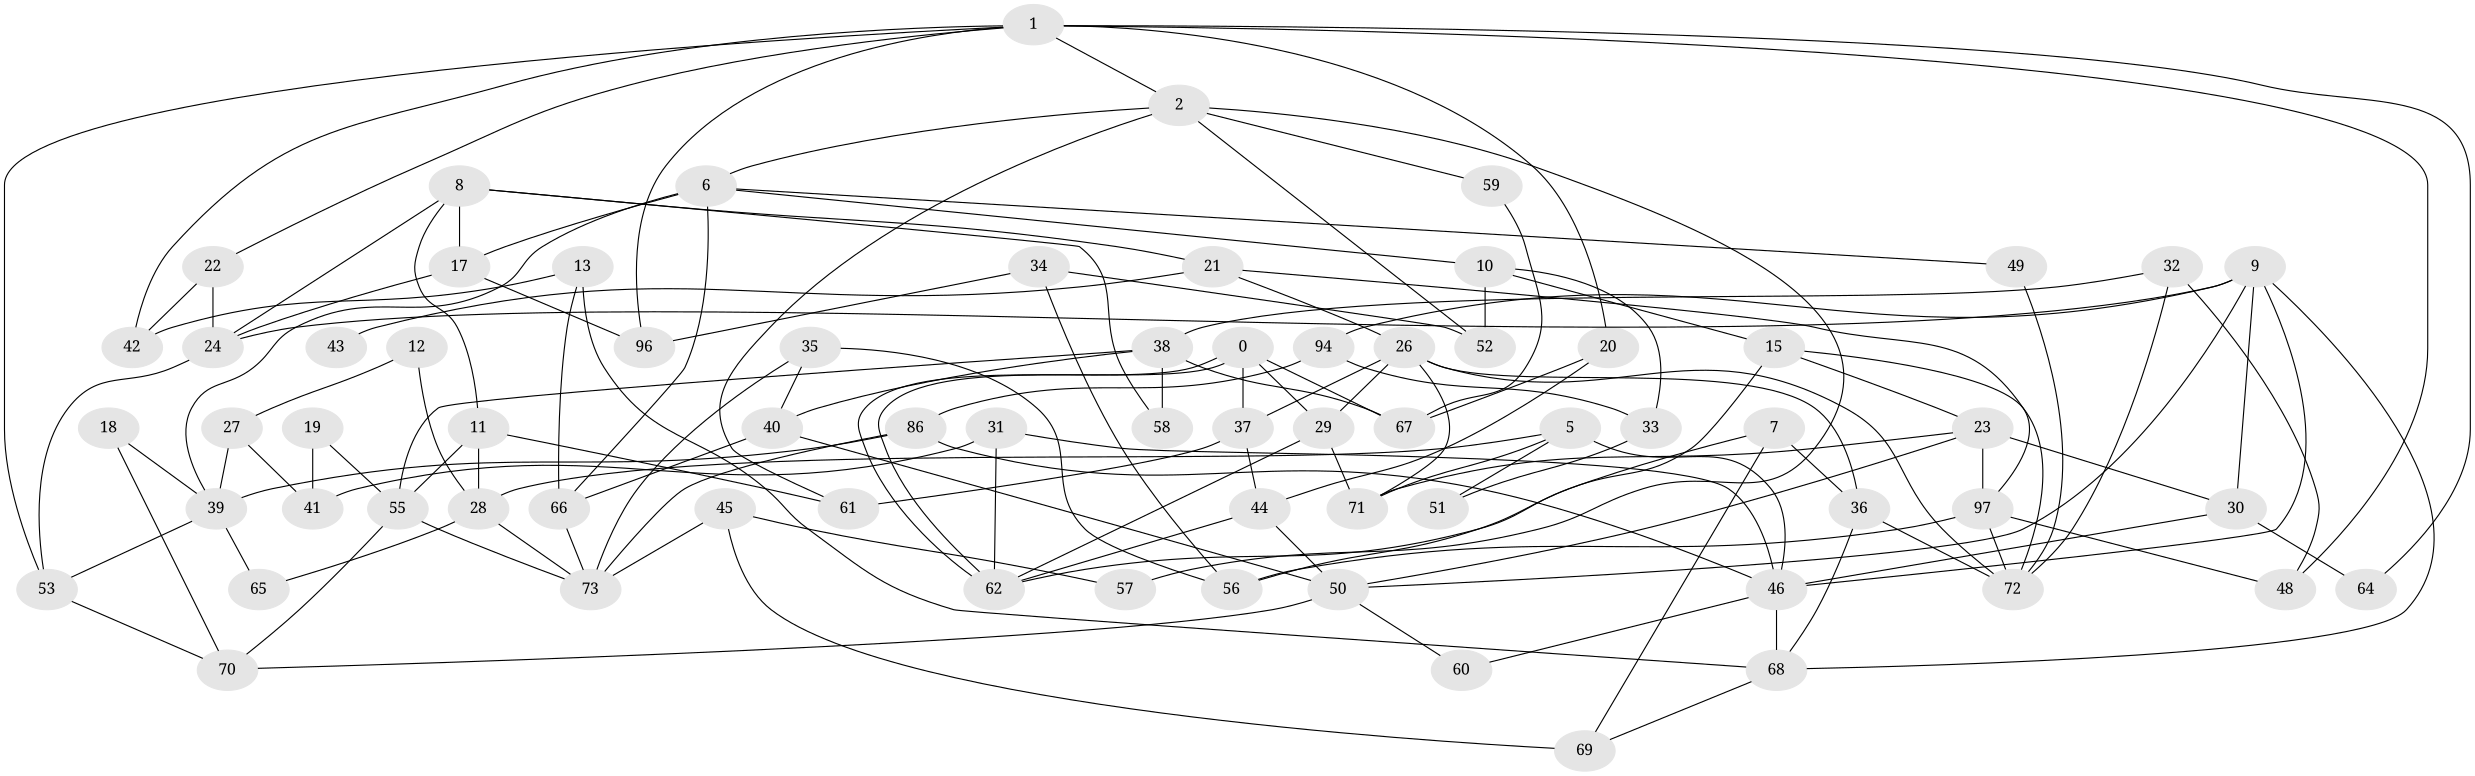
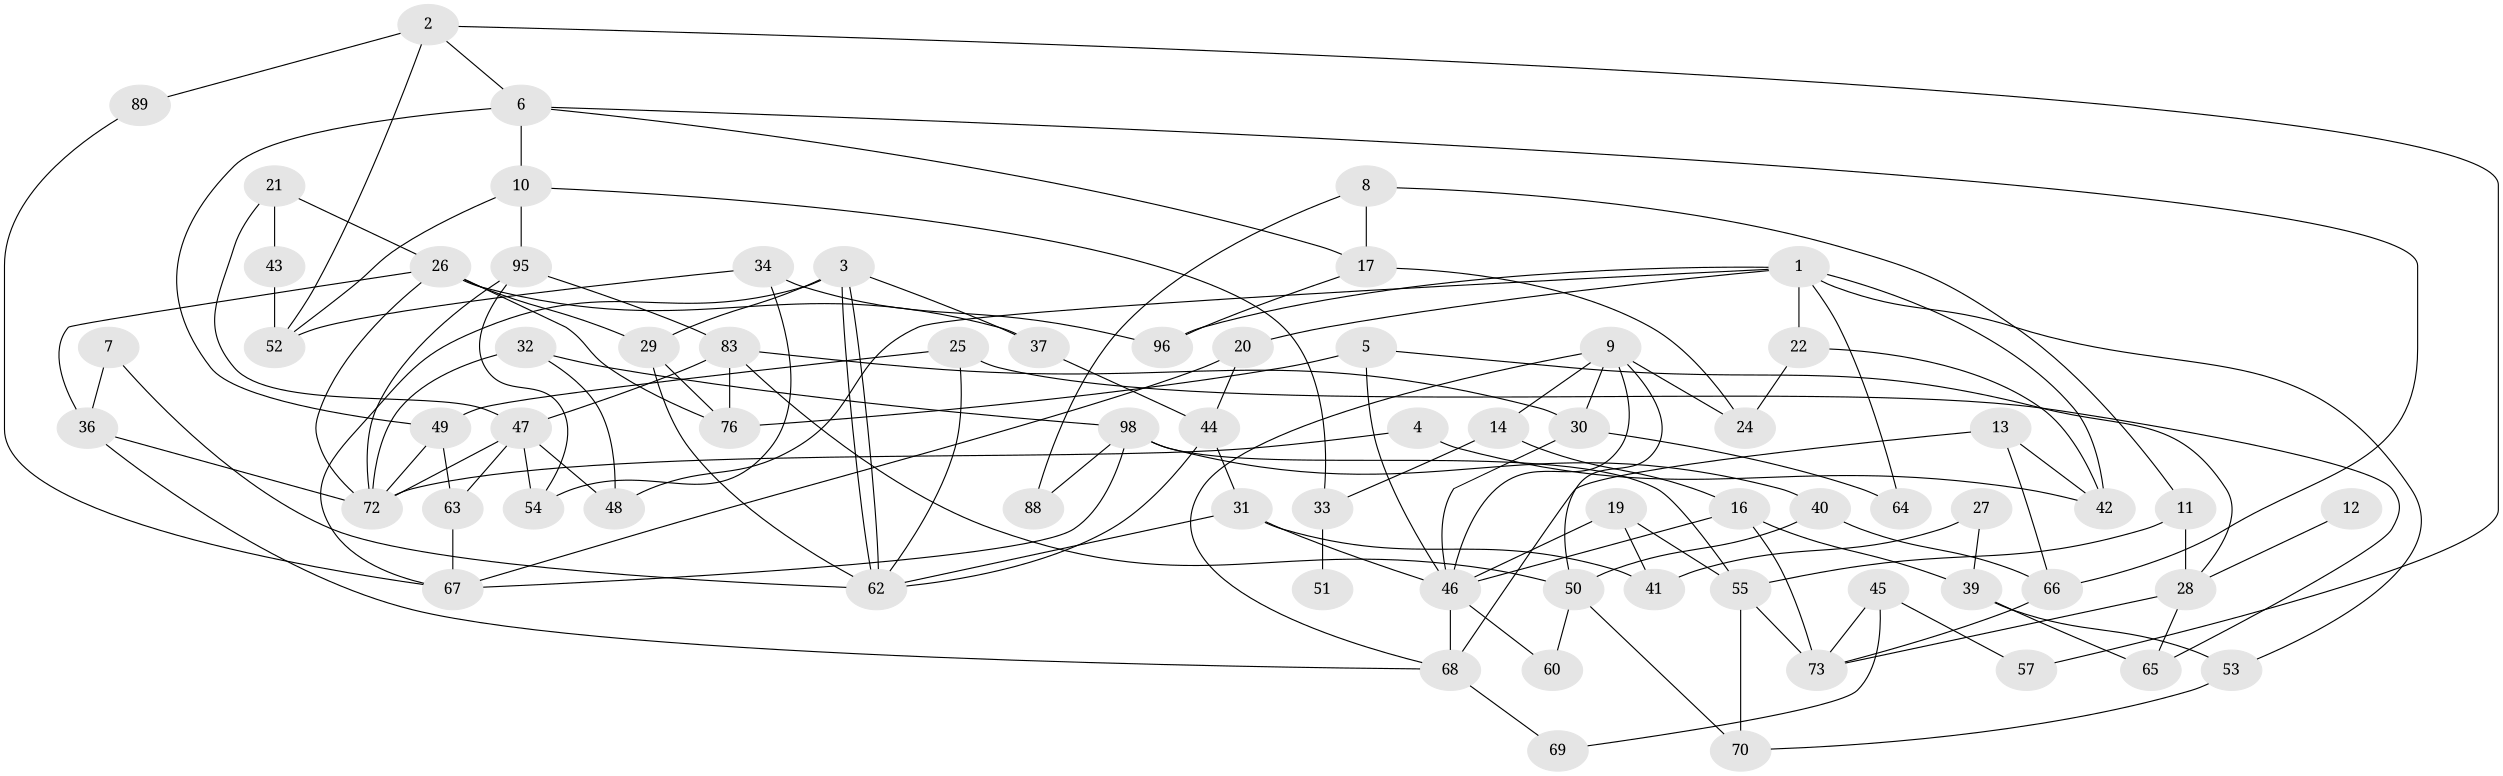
  graph {
    fontname="Noto Serif"
    node [color=gray90 fontname="Noto Serif" style=filled]
    edge [fontname="Noto Serif"]
    1
    2
    20
    22
    42
    48
    53
    n8 [label=96]
    64
    6
    52
    57
-   59
-   61
+   59 [label=89]
    67
    44
    24
    70
    10
    17
    39
    49
    66
-   3 [label=0]
+   3
    29
    37
    62
-   71
+   71 [label=76]
+   4
    72
    5
    28
    46
    51
    73
    65
    68
    60
-   15
+   15 [label=95]
    33
+   63
    7
    36
    69
    8
-   58
+   58 [label=88]
    11
    21
    55
    26
    43
-   47 [label=97]
+   47
    9
-   14 [label=94]
+   14
    30
    50
-   16 [label=86]
-   23
-   54 [label=56]
+   16
+   23 [label=83]
+   54
    12
    27
    41
    13
-   18
    19
+   25
    31
    32
-   38
+   38 [label=98]
    40
    34
-   35
    45
-   1 -- 2
    1 -- 20
    1 -- 22
    1 -- 42
    1 -- 48
    1 -- 53
    1 -- n8
    1 -- 64
    2 -- 6
    2 -- 52
    2 -- 57
    2 -- 59
-   2 -- 61
    20 -- 67
    20 -- 44
    22 -- 42
    22 -- 24
    53 -- 70
    6 -- 10
    6 -- 17
-   6 -- 39
    6 -- 49
    6 -- 66
    59 -- 67
    44 -- 62
-   44 -- 50
-   24 -- 53
+   44 -- 31
    10 -- 52
    10 -- 15
    10 -- 33
    17 -- n8
    17 -- 24
    39 -- 53
    39 -- 65
    49 -- 72
+   49 -- 63
    66 -- 73
    3 -- 67
    3 -- 29
    3 -- 37
    3 -- 62
    3 -- 62
    29 -- 62
    29 -- 71
-   37 -- 61
    37 -- 44
+   4 -- 42
+   4 -- 72
    5 -- 71
    5 -- 28
    5 -- 46
-   5 -- 51
    28 -- 73
    28 -- 65
    46 -- 68
    46 -- 60
    68 -- 69
    15 -- 72
    15 -- 23
    15 -- 54
    33 -- 51
+   63 -- 67
    7 -- 62
    7 -- 36
-   7 -- 69
    36 -- 72
    36 -- 68
-   8 -- 24
    8 -- 17
    8 -- 58
    8 -- 11
-   8 -- 21
-   11 -- 61
    11 -- 28
    11 -- 55
    21 -- 26
    21 -- 43
    21 -- 47
    55 -- 70
    55 -- 73
    26 -- 29
    26 -- 37
    26 -- 71
    26 -- 72
    26 -- 36
+   43 -- 52
    47 -- 48
    47 -- 72
+   47 -- 63
    47 -- 54
    9 -- 24
    9 -- 46
    9 -- 68
    9 -- 14
    9 -- 30
    9 -- 50
    14 -- 33
    14 -- 16
    30 -- 64
    30 -- 46
    50 -- 70
    50 -- 60
    16 -- 39
    16 -- 46
    16 -- 73
    23 -- 71
    23 -- 47
    23 -- 30
    23 -- 50
    12 -- 28
-   12 -- 27
    27 -- 39
    27 -- 41
    13 -- 42
    13 -- 66
    13 -- 68
-   18 -- 70
-   18 -- 39
+   19 -- 46
    19 -- 55
    19 -- 41
+   25 -- 49
+   25 -- 62
+   25 -- 65
    31 -- 62
    31 -- 46
    31 -- 41
    32 -- 48
    32 -- 72
    32 -- 38
    38 -- 67
    38 -- 58
    38 -- 55
    38 -- 40
    40 -- 66
    40 -- 50
    34 -- n8
    34 -- 52
    34 -- 54
-   35 -- 73
-   35 -- 54
-   35 -- 40
    45 -- 57
    45 -- 73
    45 -- 69
  }
